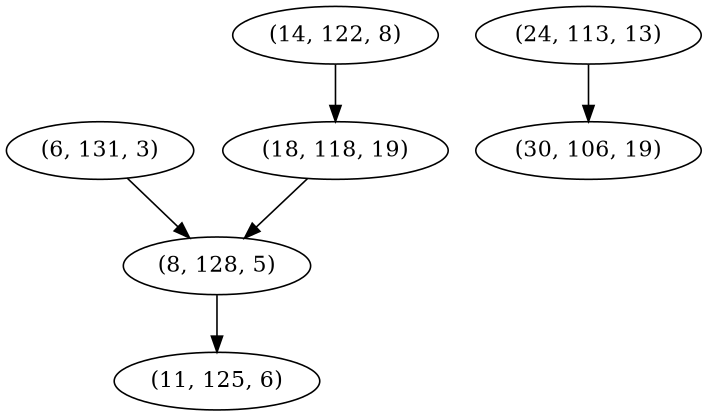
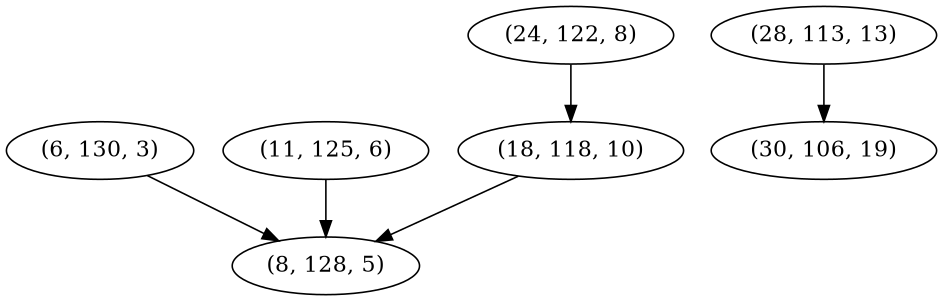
  digraph {
-   "(6, 131, 3)"
+   "(6, 131, 3)" [label="(6, 130, 3)"]
    "(8, 128, 5)"
    "(11, 125, 6)"
-   "(14, 122, 8)"
-   "(18, 118, 10)" [label="(18, 118, 19)"]
+   "(14, 122, 8)" [label="(24, 122, 8)"]
+   "(18, 118, 10)"
    n6 [label="(30, 106, 19)"]
-   "(24, 113, 13)"
+   "(24, 113, 13)" [label="(28, 113, 13)"]
    "(6, 131, 3)" -> "(8, 128, 5)"
-   "(8, 128, 5)" -> "(11, 125, 6)"
+   "(11, 125, 6)" -> "(8, 128, 5)"
    "(14, 122, 8)" -> "(18, 118, 10)"
    "(18, 118, 10)" -> "(8, 128, 5)"
    "(24, 113, 13)" -> n6
  }
